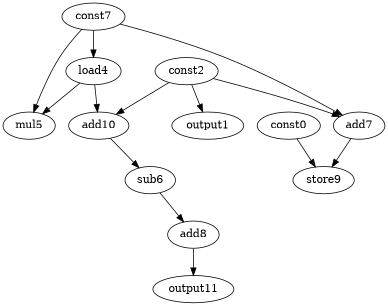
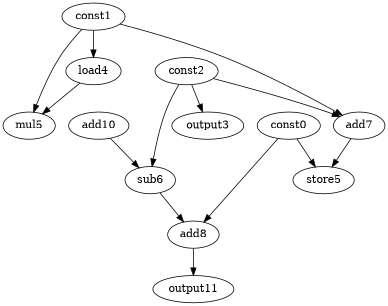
  digraph {
    fontname="DejaVu Serif"
    node [fontname="DejaVu Serif" opcode=add]
    edge [fontname="DejaVu Serif" operand=0]
    add8
    const0 [opcode=const]
-   store9 [opcode=store]
+   store9 [opcode=store label=store5]
    output11 [opcode=output]
    add10
    sub6 [opcode=sub]
    load4 [opcode=load]
-   const1 [opcode=const label=const7]
+   const1 [opcode=const]
    mul5 [opcode=mul]
    add7
-   output3 [opcode=output label=output1]
+   output3 [opcode=output]
    const2 [opcode=const]
    add8 -> output11
+   const0 -> add8
    const0 -> store9
    add10 -> sub6
    sub6 -> add8 [operand=1]
-   load4 -> add10 [operand=1]
    load4 -> mul5 [operand=1]
    const1 -> load4
    const1 -> mul5
    const1 -> add7 [operand=1]
    add7 -> store9 [operand=1]
-   const2 -> add10 [operand=1]
+   const2 -> sub6 [operand=1]
    const2 -> add7
    const2 -> output3
  }
